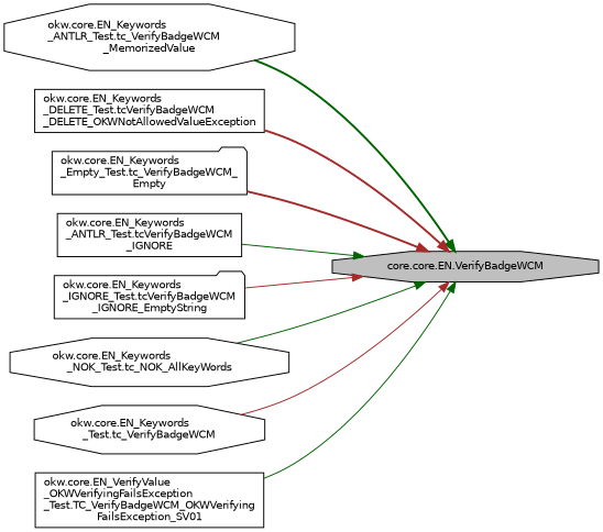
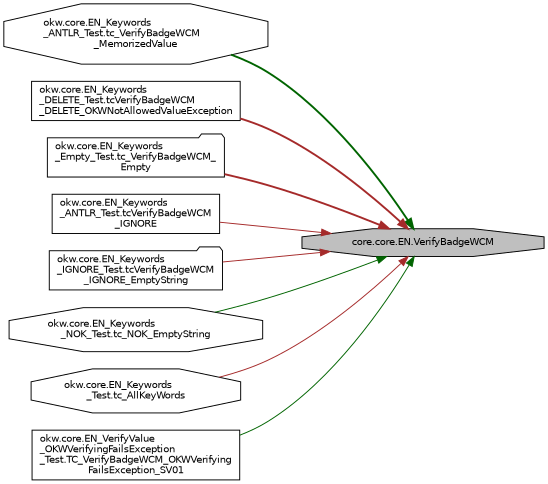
  digraph {
    rankdir=RL
    node [color=black fillcolor=white fontname=Helvetica fontsize=10 shape=octagon style=filled]
    edge [color=brown dir=back fontname=Helvetica fontsize=10 labelfontname=Helvetica labelfontsize=10 style=solid]
    n1 [fillcolor=grey75 fontcolor=black height=0.2 label="core.core.EN.VerifyBadgeWCM" width=0.4]
    n2 [height=0.2 label="okw.core.EN_Keywords\l_ANTLR_Test.tc_VerifyBadgeWCM\l_MemorizedValue" width=0.4]
    n3 [height=0.2 label="okw.core.EN_Keywords\l_DELETE_Test.tcVerifyBadgeWCM\l_DELETE_OKWNotAllowedValueException" shape=box width=0.4]
    n4 [height=0.2 label="okw.core.EN_Keywords\l_Empty_Test.tc_VerifyBadgeWCM_\lEmpty" shape=folder width=0.4]
    n5 [height=0.2 label="okw.core.EN_Keywords\l_ANTLR_Test.tcVerifyBadgeWCM\l_IGNORE" shape=box width=0.4]
    n6 [height=0.2 label="okw.core.EN_Keywords\l_IGNORE_Test.tcVerifyBadgeWCM\l_IGNORE_EmptyString" shape=folder width=0.4]
-   n7 [height=0.2 label="okw.core.EN_Keywords\l_NOK_Test.tc_NOK_AllKeyWords" width=0.4]
-   n8 [height=0.2 label="okw.core.EN_Keywords\l_Test.tc_VerifyBadgeWCM" width=0.4]
+   n7 [height=0.2 label="okw.core.EN_Keywords\l_NOK_Test.tc_NOK_EmptyString" width=0.4]
+   n8 [height=0.2 label="okw.core.EN_Keywords\l_Test.tc_AllKeyWords" width=0.4]
    n9 [height=0.2 label="okw.core.EN_VerifyValue\l_OKWVerifyingFailsException\l_Test.TC_VerifyBadgeWCM_OKWVerifying\lFailsException_SV01" shape=box width=0.4]
    n1 -> n2 [color=darkgreen style=bold]
    n1 -> n3 [style=bold]
    n1 -> n4 [style=bold]
-   n1 -> n5 [color=darkgreen]
+   n1 -> n5
    n1 -> n6
    n1 -> n7 [color=darkgreen]
    n1 -> n8
    n1 -> n9 [color=darkgreen]
  }
